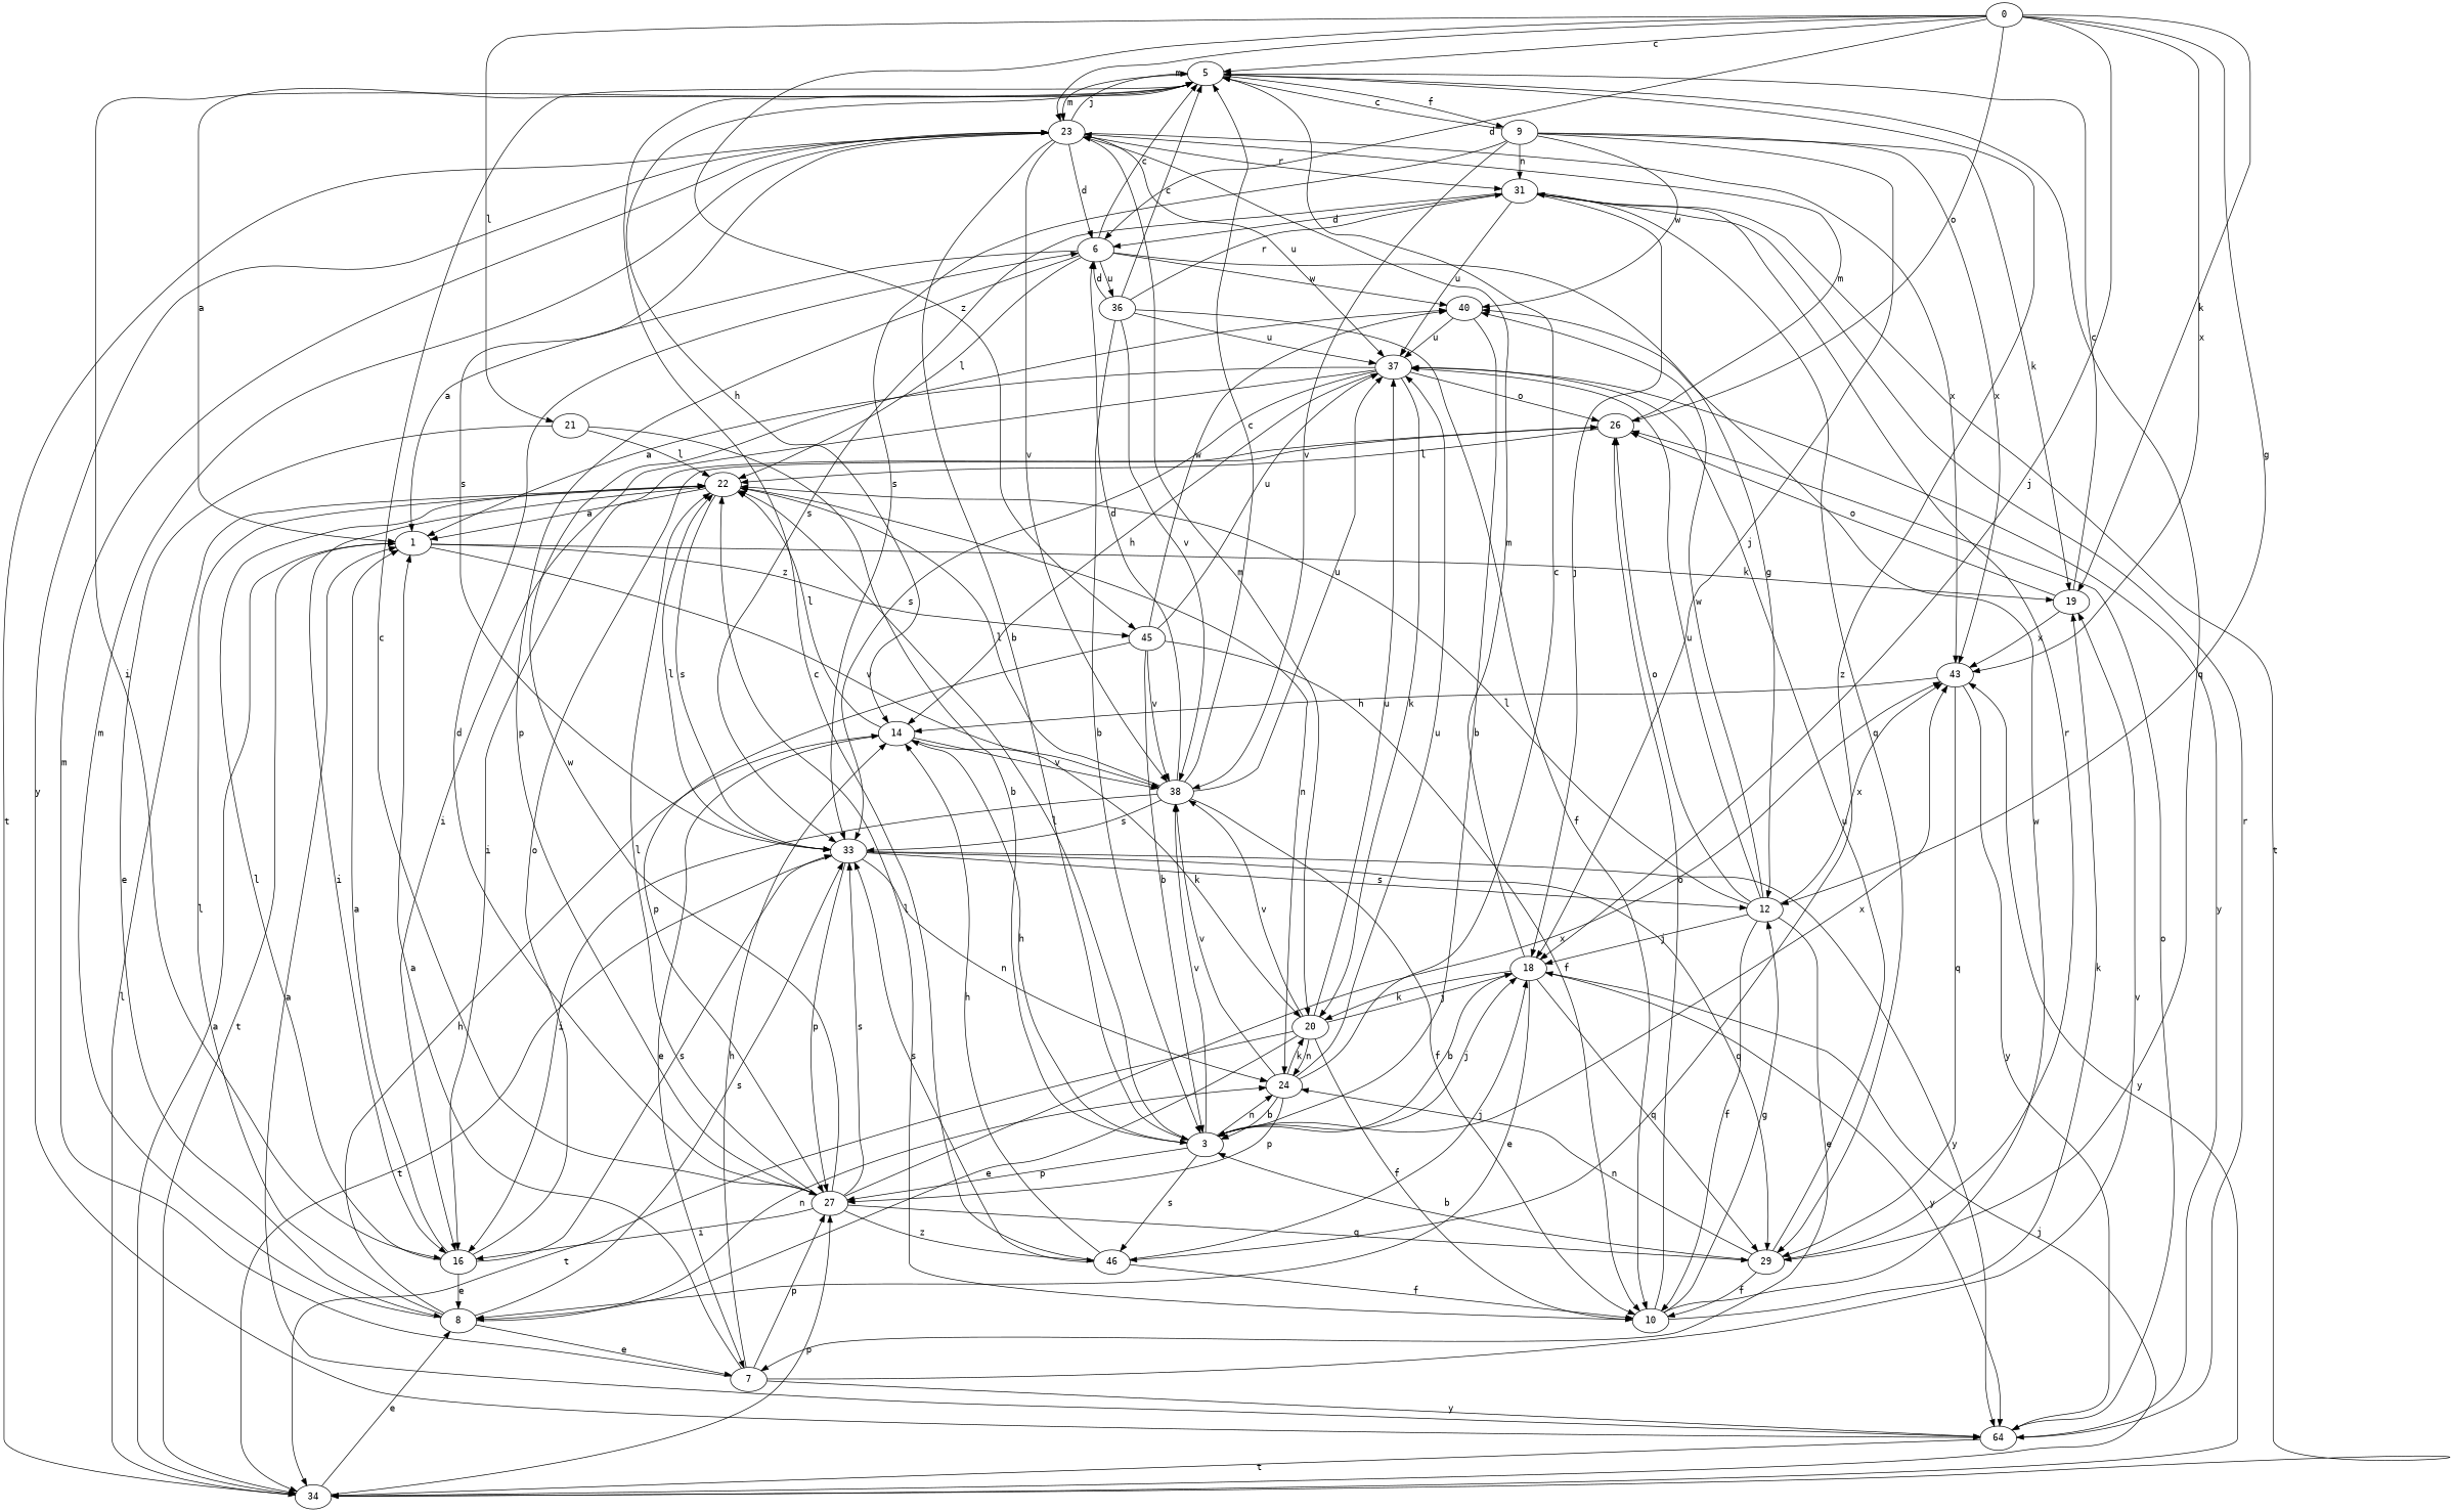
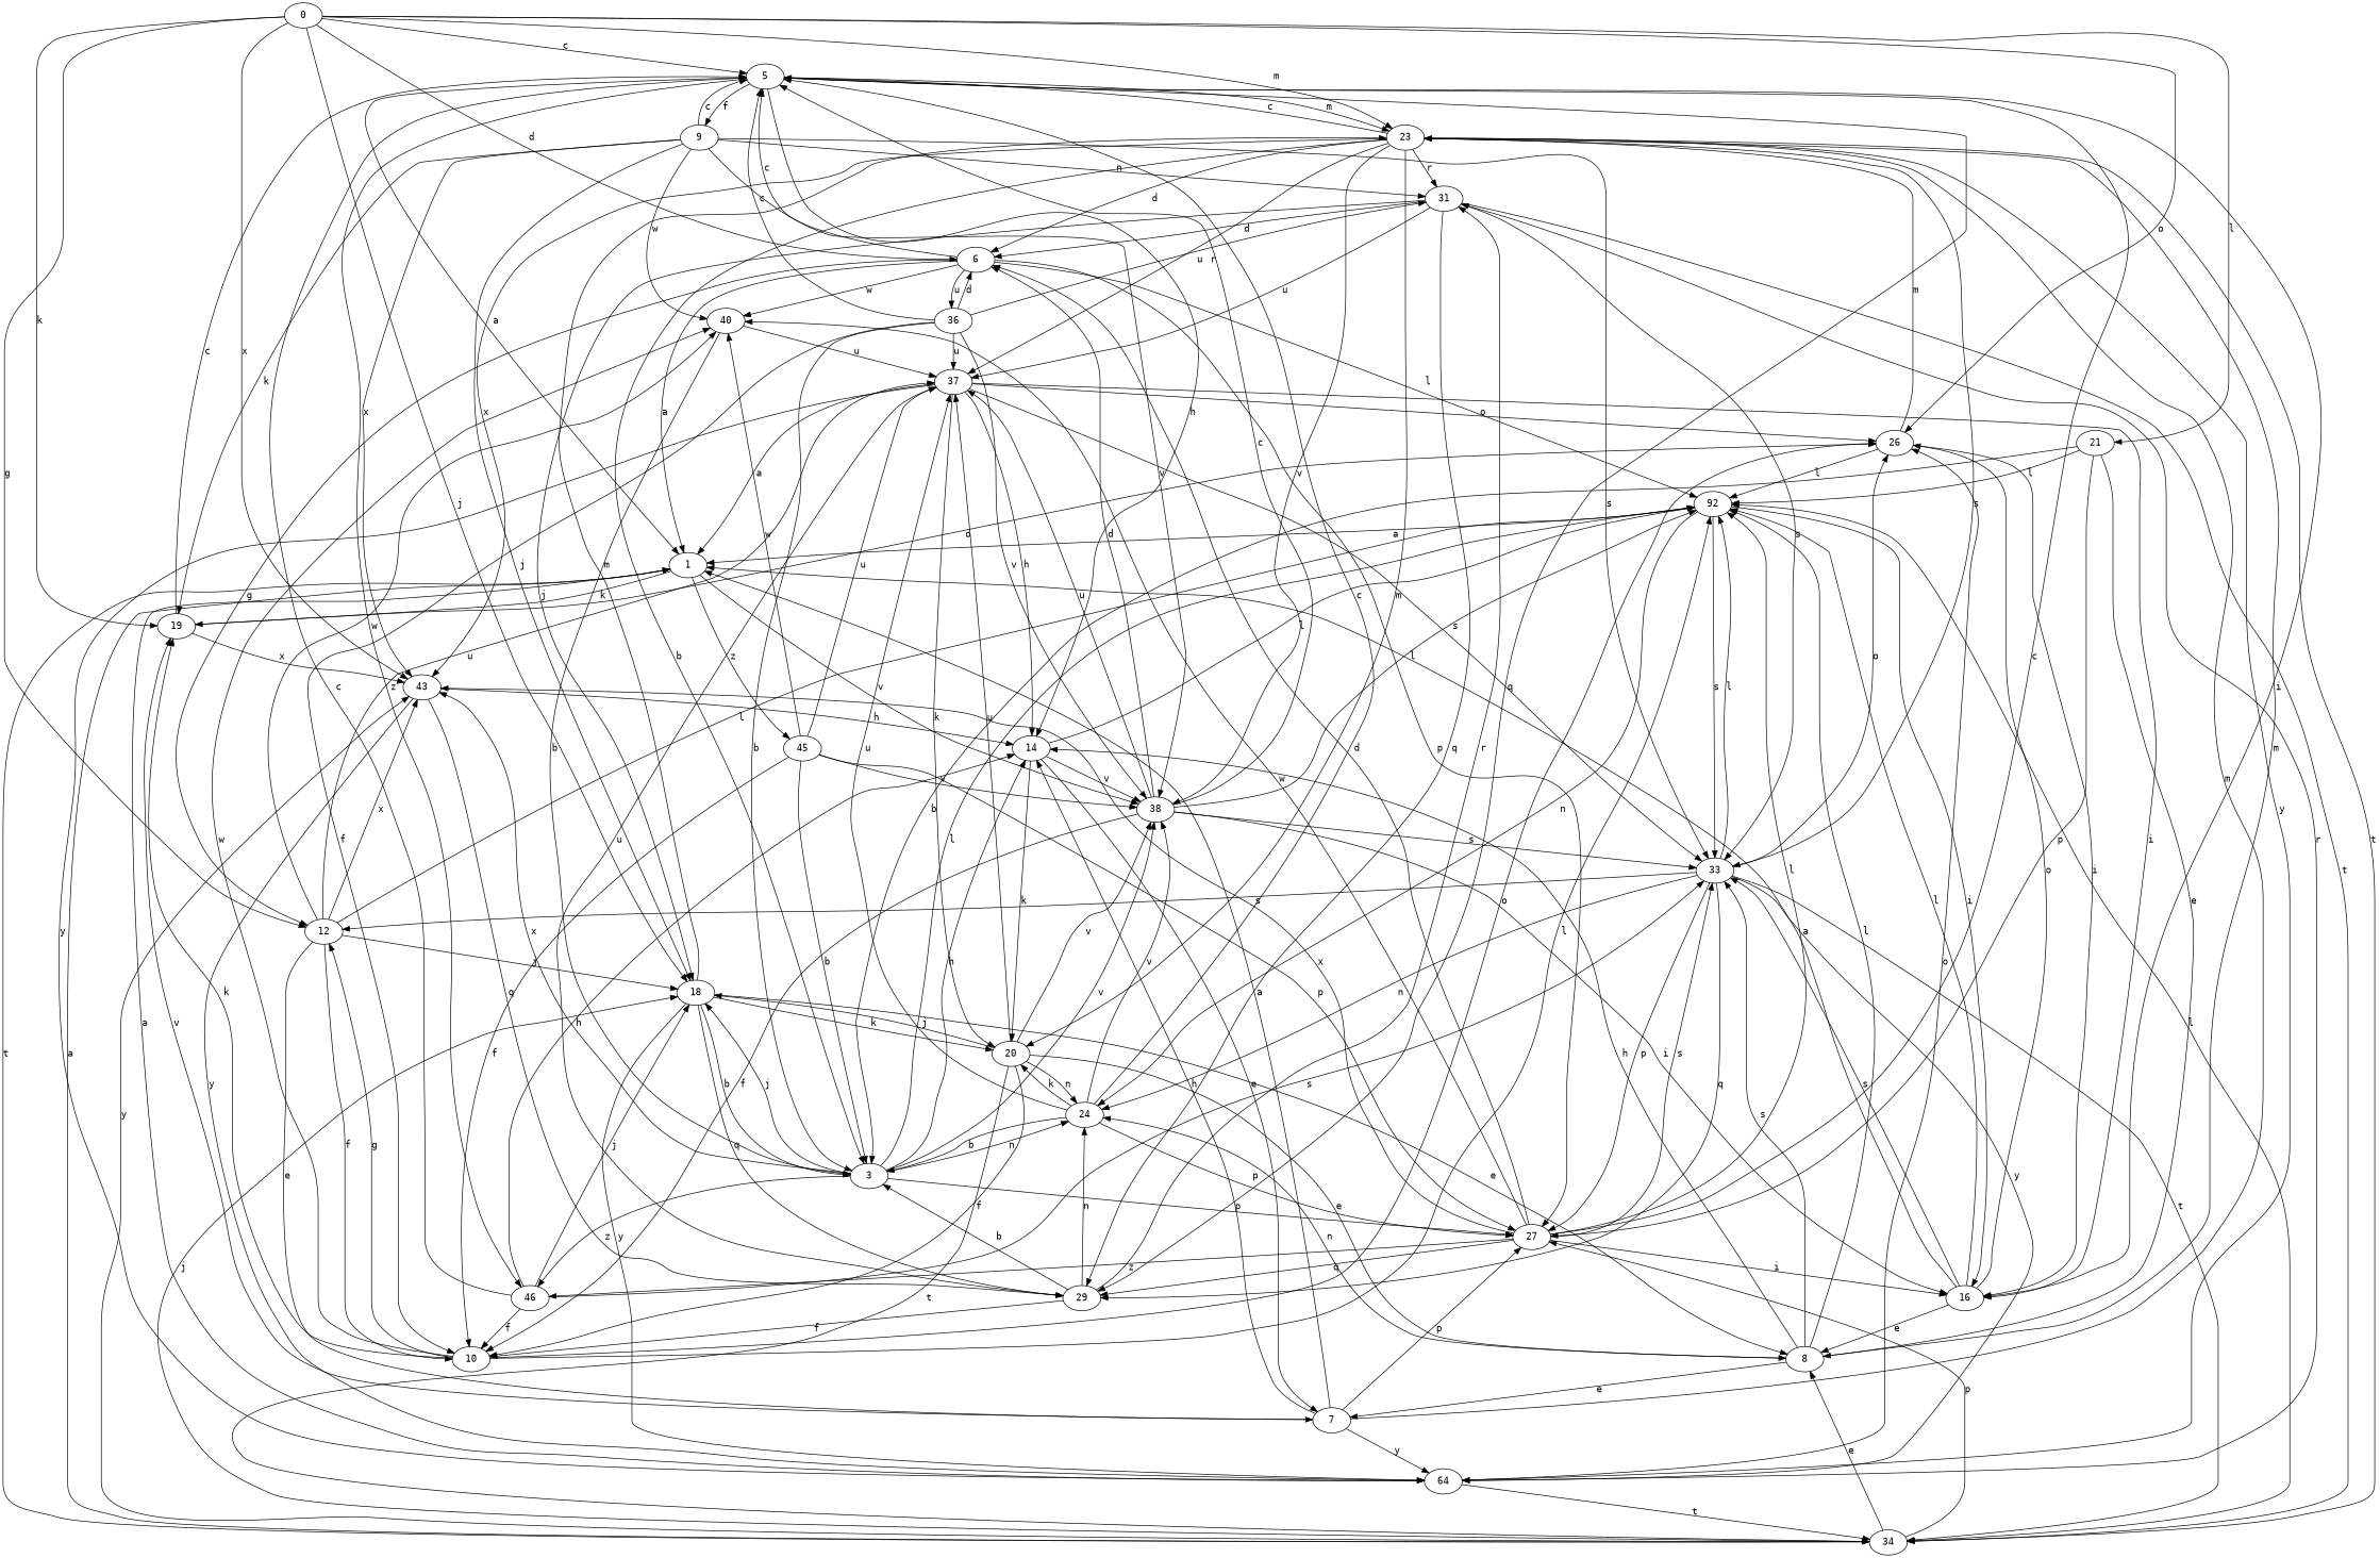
  strict digraph {
    fontname="DejaVu Sans Mono"
    node [fontname="DejaVu Sans Mono"]
    edge [fontname="DejaVu Sans Mono"]
    0
    5
    6
    12
    18
    19
    21
    23
    26
    43
    45
    1
    14
    46
    9
    16
    29
-   22
+   22 [label=92]
    27
    36
    40
    7
    10
    37
    3
    n26 [label=64]
    8
    20
    34
    38
    33
    31
    24
    0 -> 5 [label=c]
    0 -> 6 [label=d]
    0 -> 12 [label=g]
    0 -> 18 [label=j]
    0 -> 19 [label=k]
    0 -> 21 [label=l]
    0 -> 23 [label=m]
    0 -> 26 [label=o]
    0 -> 43 [label=x]
-   0 -> 45 [label=z]
    5 -> 23 [label=m]
    5 -> 1 [label=a]
    5 -> 14 [label=h]
    5 -> 46 [label=z]
    5 -> 9 [label=f]
    5 -> 16 [label=i]
    5 -> 29 [label=q]
    6 -> 5 [label=c]
    6 -> 12 [label=g]
    6 -> 1 [label=a]
    6 -> 22 [label=l]
    6 -> 27 [label=p]
    6 -> 36 [label=u]
    6 -> 40 [label=w]
    12 -> 18 [label=j]
    12 -> 43 [label=x]
    12 -> 22 [label=l]
    12 -> 40 [label=w]
    12 -> 7 [label=e]
    12 -> 10 [label=f]
    12 -> 37 [label=u]
    18 -> 23 [label=m]
    18 -> 29 [label=q]
    18 -> 3 [label=b]
    18 -> n26 [label=y]
    18 -> 8 [label=e]
    18 -> 20 [label=k]
    19 -> 5 [label=c]
    19 -> 26 [label=o]
    19 -> 43 [label=x]
    21 -> 22 [label=l]
+   21 -> 27 [label=p]
    21 -> 3 [label=b]
    21 -> 8 [label=e]
-   23 -> 5 [label=j]
+   23 -> 5 [label=c]
    23 -> 6 [label=d]
    23 -> 43 [label=x]
    23 -> 37 [label=u]
    23 -> 3 [label=b]
    23 -> n26 [label=y]
    23 -> 20 [label=m]
    23 -> 34 [label=t]
    23 -> 38 [label=v]
    23 -> 33 [label=s]
    23 -> 31 [label=r]
    26 -> 23 [label=m]
    26 -> 16 [label=i]
    26 -> 22 [label=l]
    43 -> 14 [label=h]
    43 -> 29 [label=q]
    43 -> n26 [label=y]
    45 -> 27 [label=p]
    45 -> 40 [label=w]
    45 -> 10 [label=f]
    45 -> 37 [label=u]
    45 -> 3 [label=b]
    45 -> 38 [label=v]
    1 -> 19 [label=k]
    1 -> 45 [label=z]
    1 -> 34 [label=t]
    1 -> 38 [label=v]
    14 -> 22 [label=l]
    14 -> 7 [label=e]
    14 -> 20 [label=k]
    14 -> 38 [label=v]
    46 -> 5 [label=c]
    46 -> 18 [label=j]
    46 -> 14 [label=h]
    46 -> 10 [label=f]
    46 -> 33 [label=s]
    9 -> 5 [label=c]
    9 -> 18 [label=j]
    9 -> 19 [label=k]
    9 -> 43 [label=x]
    9 -> 40 [label=w]
    9 -> 38 [label=v]
    9 -> 33 [label=s]
    9 -> 31 [label=n]
    16 -> 26 [label=o]
    16 -> 1 [label=a]
    16 -> 22 [label=l]
    16 -> 8 [label=e]
    16 -> 33 [label=s]
    29 -> 10 [label=f]
    29 -> 37 [label=u]
    29 -> 3 [label=b]
    29 -> 31 [label=r]
    29 -> 24 [label=n]
    22 -> 1 [label=a]
    22 -> 16 [label=i]
    22 -> 33 [label=s]
    22 -> 24 [label=n]
    27 -> 5 [label=c]
    27 -> 6 [label=d]
    27 -> 43 [label=x]
    27 -> 46 [label=z]
    27 -> 16 [label=i]
    27 -> 29 [label=q]
    27 -> 22 [label=l]
    27 -> 40 [label=w]
    27 -> 33 [label=s]
    36 -> 5 [label=c]
    36 -> 6 [label=d]
    36 -> 10 [label=f]
    36 -> 37 [label=u]
    36 -> 3 [label=b]
    36 -> 38 [label=v]
    36 -> 31 [label=r]
    40 -> 37 [label=u]
    40 -> 3 [label=b]
    7 -> 19 [label=v]
    7 -> 23 [label=m]
    7 -> 1 [label=a]
    7 -> 14 [label=h]
    7 -> 27 [label=p]
    7 -> n26 [label=y]
    10 -> 12 [label=g]
    10 -> 19 [label=k]
    10 -> 26 [label=o]
    10 -> 22 [label=l]
    10 -> 40 [label=w]
    37 -> 26 [label=o]
    37 -> 1 [label=a]
    37 -> 14 [label=h]
    37 -> 16 [label=i]
    37 -> n26 [label=y]
    37 -> 20 [label=k]
    37 -> 33 [label=s]
    3 -> 18 [label=j]
    3 -> 43 [label=x]
    3 -> 14 [label=h]
-   3 -> 46 [label=s]
+   3 -> 46 [label=z]
    3 -> 22 [label=l]
    3 -> 27 [label=p]
    3 -> 38 [label=v]
    3 -> 24 [label=n]
    n26 -> 26 [label=o]
    n26 -> 1 [label=a]
    n26 -> 34 [label=t]
    n26 -> 31 [label=r]
    8 -> 23 [label=m]
    8 -> 14 [label=h]
    8 -> 22 [label=l]
    8 -> 7 [label=e]
    8 -> 33 [label=s]
    8 -> 24 [label=n]
    20 -> 18 [label=j]
    20 -> 10 [label=f]
    20 -> 37 [label=u]
    20 -> 8 [label=e]
    20 -> 34 [label=t]
    20 -> 38 [label=v]
    20 -> 24 [label=n]
    34 -> 18 [label=j]
    34 -> 43 [label=y]
    34 -> 1 [label=a]
    34 -> 22 [label=l]
    34 -> 27 [label=p]
    34 -> 8 [label=e]
    38 -> 5 [label=c]
    38 -> 6 [label=d]
    38 -> 16 [label=i]
    38 -> 22 [label=l]
    38 -> 10 [label=f]
    38 -> 37 [label=u]
    38 -> 33 [label=s]
    33 -> 12 [label=s]
-   12 -> 26 [label=o]
+   33 -> 26 [label=o]
    33 -> 29 [label=q]
    33 -> 22 [label=l]
    33 -> 27 [label=p]
    33 -> n26 [label=y]
    33 -> 34 [label=t]
    33 -> 24 [label=n]
    31 -> 6 [label=d]
    31 -> 18 [label=j]
    31 -> 29 [label=q]
    31 -> 37 [label=u]
    31 -> 34 [label=t]
    31 -> 33 [label=s]
    24 -> 5 [label=c]
    24 -> 27 [label=p]
    24 -> 37 [label=u]
    24 -> 3 [label=b]
    24 -> 20 [label=k]
    24 -> 38 [label=v]
  }
